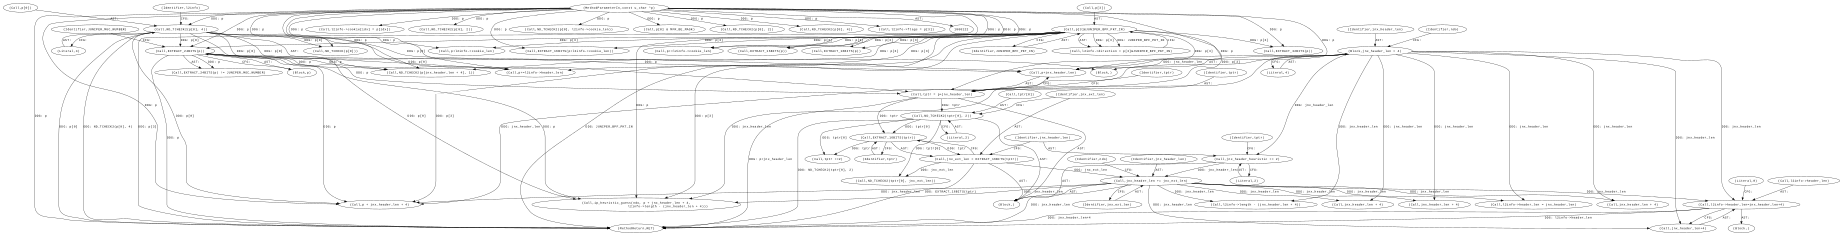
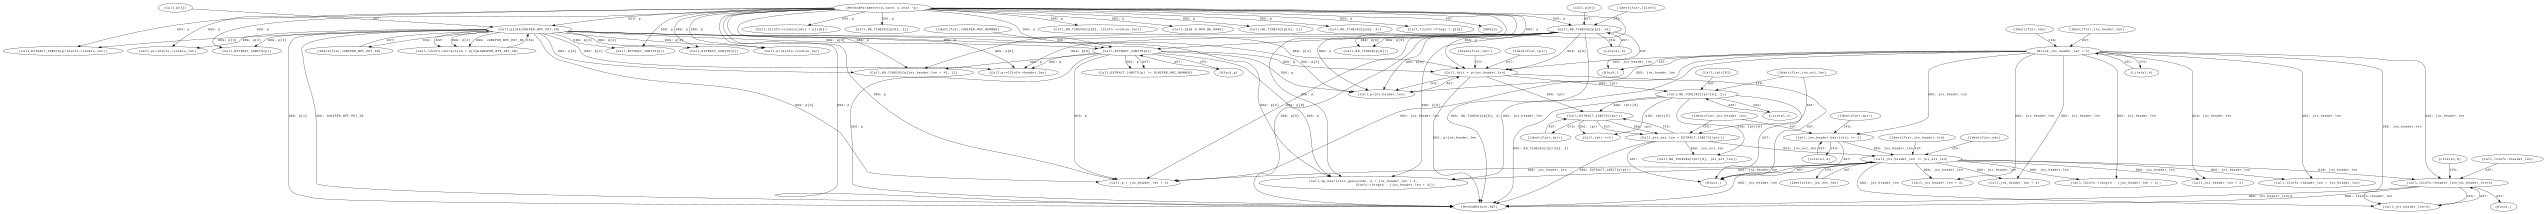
  digraph {
    fontname="Liberation Mono"
    node [fontname="Liberation Mono"]
    edge [fontname="Liberation Mono"]
    n1 [label="(Call,l2info->header_len=jnx_header_len+4)"]
    n2 [label="(Call,jnx_header_len+4)"]
    n3 [label="(Block,)"]
    n4 [label="(MethodReturn,RET)"]
    n5 [label="(Block,jnx_header_len = 4)"]
    n6 [label="(Call,tptr = p+jnx_header_len)"]
    n7 [label="(Call,jnx_header_heuristic += 2)"]
    n8 [label="(Call,l2info->header_len = jnx_header_len)"]
    n9 [label="(Literal,4)"]
    n10 [label="(Call,ip_heuristic_guess(ndo, p + jnx_header_len + 4,\n                               l2info->length - (jnx_header_len + 4)))"]
    n11 [label="(Block,)"]
    n12 [label="(Call,jnx_header_len + 4)"]
    n13 [label="(Call,jnx_header_len + 4)"]
    n14 [label="(Call,l2info->length - (jnx_header_len + 4))"]
    n15 [label="(Call,p+jnx_header_len)"]
    n16 [label="(Call,jnx_header_len + 4)"]
    n17 [label="(Call,p + jnx_header_len + 4)"]
    n18 [label="(Block,)"]
    n19 [label="(Call,EXTRACT_16BITS(tptr))"]
    n20 [label="(Call,ND_TCHECK2(tptr[0], 2))"]
    n21 [label="(Call,jnx_header_len += jnx_ext_len)"]
    n22 [label="(Literal,2)"]
    n23 [label="(Identifier,jnx_ext_len)"]
    n24 [label="(Call,jnx_ext_len = EXTRACT_16BITS(tptr))"]
    n25 [label="(Call,ND_TCHECK2(tptr[0], jnx_ext_len))"]
    n26 [label="(Call,tptr +=2)"]
    n27 [label="(Identifier,tptr)"]
    n28 [label="(Literal,2)"]
    n29 [label="(Call,p[3]&JUNIPER_BPF_PKT_IN)"]
    n30 [label="(Call,EXTRACT_24BITS(p))"]
    n31 [label="(Call,p+l2info->cookie_len)"]
    n32 [label="(Identifier,JUNIPER_BPF_PKT_IN)"]
    n33 [label="(Call,EXTRACT_16BITS(p+l2info->cookie_len))"]
    n34 [label="(Call,p+=l2info->cookie_len)"]
    n35 [label="(Call,EXTRACT_16BITS(p))"]
    n36 [label="(Call,l2info->direction = p[3]&JUNIPER_BPF_PKT_IN)"]
    n37 [label="(Call,EXTRACT_16BITS(p))"]
    n38 [label="(Call,EXTRACT_32BITS(p))"]
    n39 [label="(Call,ND_TCHECK2(p[jnx_header_len + 4], 1))"]
    n40 [label="(Call,p+=l2info->header_len)"]
    n41 [label="(Call,EXTRACT_24BITS(p) != JUNIPER_MGC_NUMBER)"]
    n42 [label="(Block,p)"]
    n43 [label="(MethodParameterIn,const u_char *p)"]
    n44 [label="(Call,ND_TCHECK2(p[0], 4))"]
    n45 [label="(Call,l2info->cookie[idx] = p[idx])"]
    n46 [label="(Call,ND_TCHECK2(p[0], 2))"]
    n47 [label="(Call,ND_TCHECK(p[0]))"]
    n48 [label="(Call,ND_TCHECK2(p[0], l2info->cookie_len))"]
    n49 [label="(Call,p[0] & MFR_BE_MASK)"]
    n50 [label="(Call,ND_TCHECK2(p[0], 2))"]
    n51 [label="(Call,ND_TCHECK2(p[0], 4))"]
    n52 [label="(Call,l2info->flags = p[3])"]
    1000122
    n54 [label="(Literal,4)"]
    n55 [label="(Literal,0)"]
    n56 [label="(Identifier,JUNIPER_MGC_NUMBER)"]
    n57 [label="(Call,tptr[0])"]
    n58 [label="(Call,l2info->header_len)"]
    n59 [label="(Identifier,jnx_header_len)"]
    n60 [label="(Identifier,ndo)"]
    n61 [label="(Identifier,jnx_header_len)"]
    n62 [label="(Call,p[3])"]
    n63 [label="(Identifier,jnx_header_len)"]
    n64 [label="(Identifier,ndo)"]
    n65 [label="(Identifier,tptr)"]
    n66 [label="(Identifier,tptr)"]
    n67 [label="(Call,p[0])"]
    n68 [label="(Identifier,tptr)"]
    n69 [label="(Identifier,l2info)"]
    n70 [label="(Identifier,jnx_ext_len)"]
    n1 -> n2 [label="CFG: "]
    n1 -> n3 [label="AST: "]
    n1 -> n4 [label="DDG: jnx_header_len+4"]
    n1 -> n4 [label="DDG: l2info->header_len"]
    n2 -> n1 [label="AST: "]
    n5 -> n1 [label="DDG: jnx_header_len"]
    n5 -> n2 [label="DDG: jnx_header_len"]
+   n5 -> n6 [label="DDG: jnx_header_len"]
    n5 -> n7 [label="DDG: jnx_header_len"]
    n5 -> n8 [label="DDG: jnx_header_len"]
    n5 -> n9 [label="CFG: "]
    n5 -> n10 [label="DDG: jnx_header_len"]
    n5 -> n11 [label="AST: "]
    n5 -> n12 [label="DDG: jnx_header_len"]
    n5 -> n13 [label="DDG: jnx_header_len"]
    n5 -> n14 [label="DDG: jnx_header_len"]
    n5 -> n15 [label="DDG: jnx_header_len"]
    n5 -> n16 [label="DDG: jnx_header_len"]
    n5 -> n17 [label="DDG: jnx_header_len"]
    n6 -> n4 [label="DDG: p+jnx_header_len"]
    n6 -> n15 [label="CFG: "]
    n6 -> n18 [label="AST: "]
    n6 -> n19 [label="DDG: tptr"]
    n6 -> n20 [label="DDG: tptr"]
    n7 -> n18 [label="AST: "]
    n7 -> n21 [label="DDG: jnx_header_len"]
    n7 -> n22 [label="CFG: "]
    n9 -> n5 [label="AST: "]
    n15 -> n6 [label="AST: "]
    n19 -> n24 [label="AST: "]
    n19 -> n24 [label="DDG: tptr"]
    n19 -> n26 [label="DDG: tptr"]
    n19 -> n27 [label="CFG: "]
    n20 -> n4 [label="DDG: ND_TCHECK2(tptr[0], 2)"]
    n20 -> n18 [label="AST: "]
    n20 -> n19 [label="DDG: tptr[0]"]
    n20 -> n25 [label="DDG: tptr[0]"]
    n20 -> n26 [label="DDG: tptr[0]"]
    n20 -> n28 [label="CFG: "]
    n21 -> n1 [label="DDG: jnx_header_len"]
    n21 -> n2 [label="DDG: jnx_header_len"]
    n21 -> n4 [label="DDG: jnx_header_len"]
    n21 -> n8 [label="DDG: jnx_header_len"]
    n21 -> n10 [label="DDG: jnx_header_len"]
    n21 -> n12 [label="DDG: jnx_header_len"]
    n21 -> n13 [label="DDG: jnx_header_len"]
    n21 -> n14 [label="DDG: jnx_header_len"]
    n21 -> n16 [label="DDG: jnx_header_len"]
    n21 -> n17 [label="DDG: jnx_header_len"]
    n21 -> n18 [label="AST: "]
    n21 -> n23 [label="CFG: "]
    n22 -> n7 [label="AST: "]
    n23 -> n21 [label="AST: "]
    n24 -> n4 [label="DDG: EXTRACT_16BITS(tptr)"]
    n24 -> n18 [label="AST: "]
    n24 -> n19 [label="CFG: "]
    n24 -> n21 [label="DDG: jnx_ext_len"]
    n24 -> n25 [label="DDG: jnx_ext_len"]
    n27 -> n19 [label="AST: "]
    n28 -> n20 [label="AST: "]
    n29 -> n4 [label="DDG: p[3]"]
    n29 -> n4 [label="DDG: JUNIPER_BPF_PKT_IN"]
    n29 -> n6 [label="DDG: p[3]"]
    n29 -> n10 [label="DDG: p[3]"]
    n29 -> n15 [label="DDG: p[3]"]
    n29 -> n17 [label="DDG: p[3]"]
    n29 -> n30 [label="DDG: p[3]"]
    n29 -> n31 [label="DDG: p[3]"]
    n29 -> n32 [label="CFG: "]
    n29 -> n33 [label="DDG: p[3]"]
    n29 -> n34 [label="DDG: p[3]"]
    n29 -> n35 [label="DDG: p[3]"]
    n29 -> n36 [label="AST: "]
    n29 -> n36 [label="DDG: p[3]"]
    n29 -> n36 [label="DDG: JUNIPER_BPF_PKT_IN"]
    n29 -> n37 [label="DDG: p[3]"]
    n29 -> n38 [label="DDG: p[3]"]
    n29 -> n39 [label="DDG: p[3]"]
    n29 -> n40 [label="DDG: p[3]"]
    n30 -> n4 [label="DDG: p"]
    n30 -> n6 [label="DDG: p"]
    n30 -> n10 [label="DDG: p"]
    n30 -> n15 [label="DDG: p"]
    n30 -> n17 [label="DDG: p"]
    n30 -> n39 [label="DDG: p"]
    n30 -> n40 [label="DDG: p"]
    n30 -> n41 [label="AST: "]
    n30 -> n41 [label="DDG: p"]
    n30 -> n42 [label="CFG: "]
    n32 -> n29 [label="AST: "]
    n36 -> n29 [label="CFG: "]
    n42 -> n30 [label="AST: "]
    n43 -> n4 [label="DDG: p"]
    n43 -> n6 [label="DDG: p"]
    n43 -> n10 [label="DDG: p"]
    n43 -> n15 [label="DDG: p"]
    n43 -> n17 [label="DDG: p"]
+   n43 -> n29 [label="DDG: p"]
    n43 -> n30 [label="DDG: p"]
    n43 -> n31 [label="DDG: p"]
    n43 -> n33 [label="DDG: p"]
    n43 -> n34 [label="DDG: p"]
    n43 -> n35 [label="DDG: p"]
    n43 -> n37 [label="DDG: p"]
    n43 -> n38 [label="DDG: p"]
    n43 -> n39 [label="DDG: p"]
    n43 -> n40 [label="DDG: p"]
    n43 -> n44 [label="DDG: p"]
    n43 -> n45 [label="DDG: p"]
    n43 -> n46 [label="DDG: p"]
    n43 -> n47 [label="DDG: p"]
    n43 -> n48 [label="DDG: p"]
    n43 -> n49 [label="DDG: p"]
    n43 -> n50 [label="DDG: p"]
    n43 -> n51 [label="DDG: p"]
    n43 -> n52 [label="DDG: p"]
    n43 -> 1000122 [label="AST: "]
    n44 -> n4 [label="DDG: ND_TCHECK2(p[0], 4)"]
    n44 -> n4 [label="DDG: p[0]"]
    n44 -> n6 [label="DDG: p[0]"]
    n44 -> n10 [label="DDG: p[0]"]
    n44 -> n11 [label="AST: "]
    n44 -> n15 [label="DDG: p[0]"]
    n44 -> n17 [label="DDG: p[0]"]
    n44 -> n30 [label="DDG: p[0]"]
    n44 -> n39 [label="DDG: p[0]"]
    n44 -> n40 [label="DDG: p[0]"]
    n44 -> n47 [label="DDG: p[0]"]
    n44 -> n54 [label="CFG: "]
    n54 -> n44 [label="AST: "]
    n55 -> n1 [label="CFG: "]
    n56 -> n30 [label="CFG: "]
    n57 -> n20 [label="AST: "]
    n58 -> n1 [label="AST: "]
    n59 -> n5 [label="AST: "]
    n60 -> n5 [label="CFG: "]
    n61 -> n21 [label="AST: "]
    n62 -> n29 [label="AST: "]
    n63 -> n7 [label="AST: "]
    n63 -> n24 [label="CFG: "]
    n64 -> n21 [label="CFG: "]
    n65 -> n6 [label="CFG: "]
    n66 -> n7 [label="CFG: "]
    n67 -> n44 [label="AST: "]
    n68 -> n6 [label="AST: "]
    n69 -> n44 [label="CFG: "]
    n70 -> n20 [label="CFG: "]
    n70 -> n24 [label="AST: "]
  }
